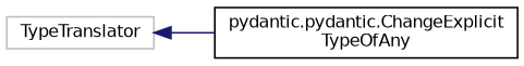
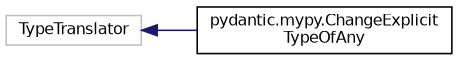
  digraph {
    rankdir=LR
    node [fillcolor=white fontname=Helvetica fontsize=10 shape=record style=filled]
    n1 [color=grey75 height=0.2 label=TypeTranslator width=0.4]
-   n2 [color=black height=0.2 label="pydantic.pydantic.ChangeExplicit\lTypeOfAny" width=0.4]
+   n2 [color=black height=0.2 label="pydantic.mypy.ChangeExplicit\lTypeOfAny" width=0.4]
    n1 -> n2 [color=midnightblue dir=back fontname=Helvetica fontsize=10 labelfontname=Helvetica labelfontsize=10 style=solid]
  }
